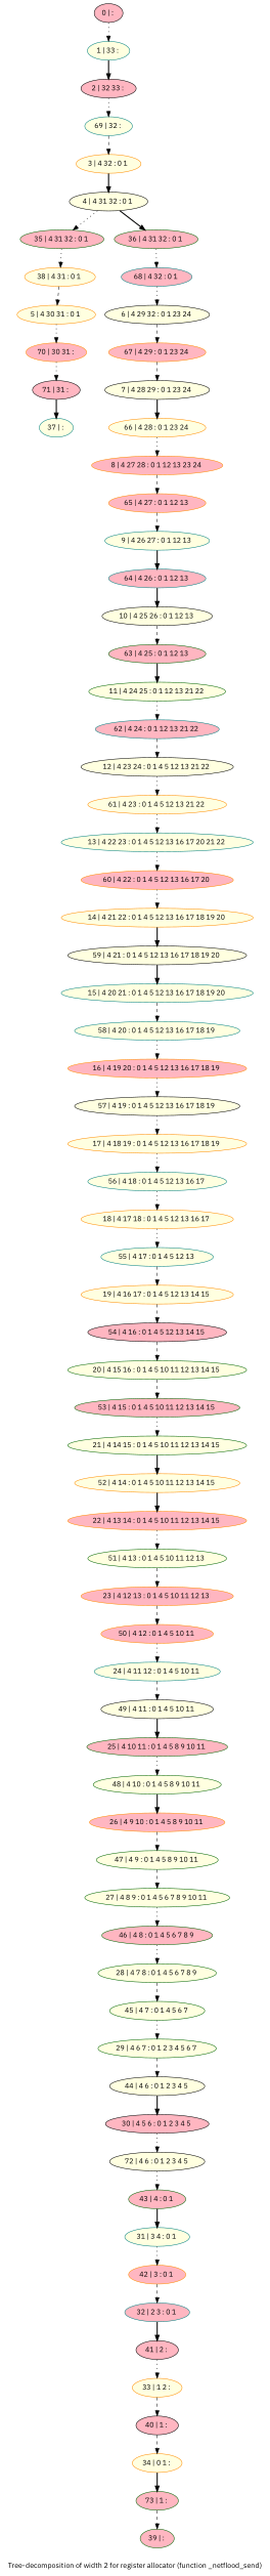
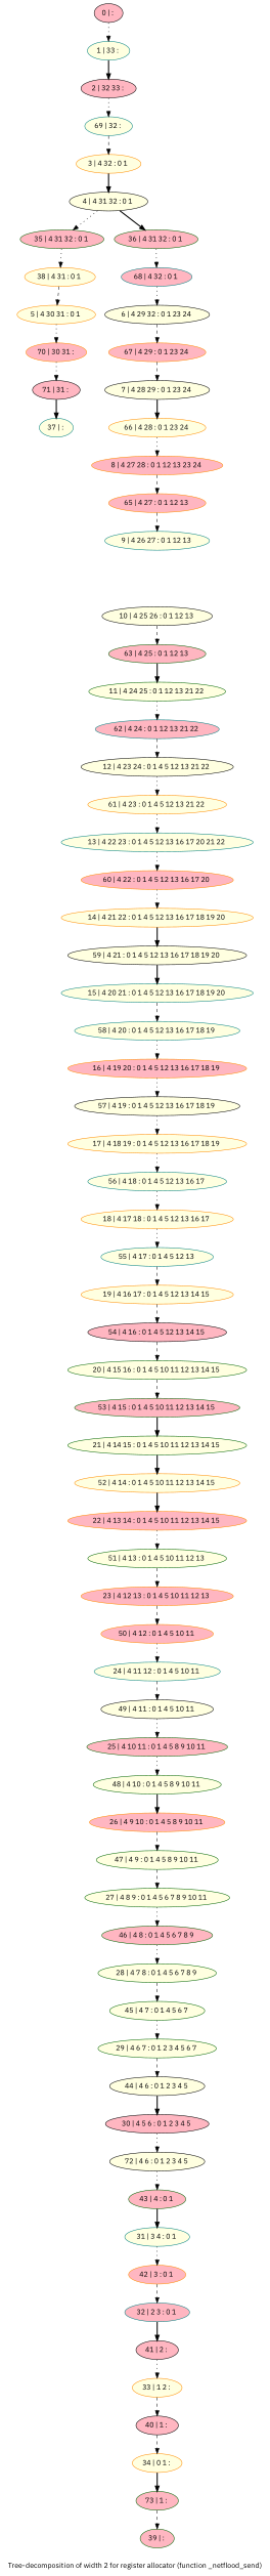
  digraph {
    fontname="IBM Plex Sans"
    label="Tree-decomposition of width 2 for register allocator (function _netflood_send)"
    node [color=darkorange fillcolor=lightyellow fontname="IBM Plex Sans" style=filled]
    edge [fontname="IBM Plex Sans" style=dotted]
    n1 [color=black fillcolor=lightpink label="0 | : "]
    n2 [color=teal label="1 | 33 : "]
    n3 [color=black fillcolor=lightpink label="2 | 32 33 : "]
    n4 [color=teal label="69 | 32 : "]
    n5 [label="3 | 4 32 : 0 1 "]
    n6 [color=black label="4 | 4 31 32 : 0 1 "]
    n7 [color=darkgreen fillcolor=lightpink label="35 | 4 31 32 : 0 1 "]
    n8 [color=darkgreen fillcolor=lightpink label="36 | 4 31 32 : 0 1 "]
    n9 [label="38 | 4 31 : 0 1 "]
    n10 [color=teal fillcolor=lightpink label="68 | 4 32 : 0 1 "]
    n11 [label="5 | 4 30 31 : 0 1 "]
    n12 [fillcolor=lightpink label="70 | 30 31 : "]
    n13 [color=black fillcolor=lightpink label="71 | 31 : "]
    n14 [color=black label="6 | 4 29 32 : 0 1 23 24 "]
    n15 [fillcolor=lightpink label="67 | 4 29 : 0 1 23 24 "]
    n16 [color=black label="7 | 4 28 29 : 0 1 23 24 "]
    n17 [label="66 | 4 28 : 0 1 23 24 "]
    n18 [fillcolor=lightpink label="8 | 4 27 28 : 0 1 12 13 23 24 "]
    n19 [fillcolor=lightpink label="65 | 4 27 : 0 1 12 13 "]
    n20 [color=teal label="9 | 4 26 27 : 0 1 12 13 "]
-   n21 [color=teal fillcolor=lightpink label="64 | 4 26 : 0 1 12 13 "]
    n22 [color=black label="10 | 4 25 26 : 0 1 12 13 "]
    n23 [color=darkgreen fillcolor=lightpink label="63 | 4 25 : 0 1 12 13 "]
    n24 [color=darkgreen label="11 | 4 24 25 : 0 1 12 13 21 22 "]
    n25 [color=teal fillcolor=lightpink label="62 | 4 24 : 0 1 12 13 21 22 "]
    n26 [color=black label="12 | 4 23 24 : 0 1 4 5 12 13 21 22 "]
    n27 [label="61 | 4 23 : 0 1 4 5 12 13 21 22 "]
    n28 [color=teal label="13 | 4 22 23 : 0 1 4 5 12 13 16 17 20 21 22 "]
    n29 [fillcolor=lightpink label="60 | 4 22 : 0 1 4 5 12 13 16 17 20 "]
    n30 [label="14 | 4 21 22 : 0 1 4 5 12 13 16 17 18 19 20 "]
    n31 [color=black label="59 | 4 21 : 0 1 4 5 12 13 16 17 18 19 20 "]
    n32 [color=teal label="15 | 4 20 21 : 0 1 4 5 12 13 16 17 18 19 20 "]
    n33 [color=teal label="58 | 4 20 : 0 1 4 5 12 13 16 17 18 19 "]
    n34 [fillcolor=lightpink label="16 | 4 19 20 : 0 1 4 5 12 13 16 17 18 19 "]
    n35 [color=black label="57 | 4 19 : 0 1 4 5 12 13 16 17 18 19 "]
    n36 [label="17 | 4 18 19 : 0 1 4 5 12 13 16 17 18 19 "]
    n37 [color=teal label="56 | 4 18 : 0 1 4 5 12 13 16 17 "]
    n38 [label="18 | 4 17 18 : 0 1 4 5 12 13 16 17 "]
    n39 [color=teal label="55 | 4 17 : 0 1 4 5 12 13 "]
    n40 [label="19 | 4 16 17 : 0 1 4 5 12 13 14 15 "]
    n41 [color=black fillcolor=lightpink label="54 | 4 16 : 0 1 4 5 12 13 14 15 "]
    n42 [color=darkgreen label="20 | 4 15 16 : 0 1 4 5 10 11 12 13 14 15 "]
    n43 [color=darkgreen fillcolor=lightpink label="53 | 4 15 : 0 1 4 5 10 11 12 13 14 15 "]
    n44 [color=darkgreen label="21 | 4 14 15 : 0 1 4 5 10 11 12 13 14 15 "]
    n45 [label="52 | 4 14 : 0 1 4 5 10 11 12 13 14 15 "]
    n46 [fillcolor=lightpink label="22 | 4 13 14 : 0 1 4 5 10 11 12 13 14 15 "]
    n47 [color=darkgreen label="51 | 4 13 : 0 1 4 5 10 11 12 13 "]
    n48 [fillcolor=lightpink label="23 | 4 12 13 : 0 1 4 5 10 11 12 13 "]
    n49 [fillcolor=lightpink label="50 | 4 12 : 0 1 4 5 10 11 "]
    n50 [color=teal label="24 | 4 11 12 : 0 1 4 5 10 11 "]
    n51 [color=black label="49 | 4 11 : 0 1 4 5 10 11 "]
    n52 [color=darkgreen fillcolor=lightpink label="25 | 4 10 11 : 0 1 4 5 8 9 10 11 "]
    n53 [color=darkgreen label="48 | 4 10 : 0 1 4 5 8 9 10 11 "]
    n54 [fillcolor=lightpink label="26 | 4 9 10 : 0 1 4 5 8 9 10 11 "]
    n55 [color=darkgreen label="47 | 4 9 : 0 1 4 5 8 9 10 11 "]
    n56 [color=darkgreen label="27 | 4 8 9 : 0 1 4 5 6 7 8 9 10 11 "]
    n57 [color=darkgreen fillcolor=lightpink label="46 | 4 8 : 0 1 4 5 6 7 8 9 "]
    n58 [color=darkgreen label="28 | 4 7 8 : 0 1 4 5 6 7 8 9 "]
    n59 [color=darkgreen label="45 | 4 7 : 0 1 4 5 6 7 "]
    n60 [color=darkgreen label="29 | 4 6 7 : 0 1 2 3 4 5 6 7 "]
    n61 [color=black label="44 | 4 6 : 0 1 2 3 4 5 "]
    n62 [color=black fillcolor=lightpink label="30 | 4 5 6 : 0 1 2 3 4 5 "]
    n63 [color=black label="72 | 4 6 : 0 1 2 3 4 5 "]
    n64 [color=darkgreen fillcolor=lightpink label="43 | 4 : 0 1 "]
    n65 [color=teal label="31 | 3 4 : 0 1 "]
    n66 [fillcolor=lightpink label="42 | 3 : 0 1 "]
    n67 [color=teal fillcolor=lightpink label="32 | 2 3 : 0 1 "]
    n68 [color=black fillcolor=lightpink label="41 | 2 : "]
    n69 [label="33 | 1 2 : "]
    n70 [color=black fillcolor=lightpink label="40 | 1 : "]
    n71 [label="34 | 0 1 : "]
    n72 [color=darkgreen fillcolor=lightpink label="73 | 1 : "]
    n73 [color=darkgreen fillcolor=lightpink label="39 | : "]
    n74 [color=teal label="37 | : "]
    n1 -> n2
    n2 -> n3 [style=bold]
    n3 -> n4
    n4 -> n5 [style=dashed]
    n5 -> n6 [style=bold]
    n6 -> n7
    n6 -> n8 [style=bold]
    n7 -> n9
    n8 -> n10
    n9 -> n11 [style=dashed]
    n10 -> n14
    n11 -> n12
    n12 -> n13
    n13 -> n74 [style=bold]
    n14 -> n15 [style=dashed]
    n15 -> n16 [style=dashed]
    n16 -> n17 [style=bold]
    n17 -> n18
    n18 -> n19 [style=dashed]
    n19 -> n20 [style=dashed]
-   n20 -> n21 [style=bold]
-   n21 -> n22 [style=bold]
    n22 -> n23 [style=dashed]
    n23 -> n24 [style=bold]
    n24 -> n25
    n25 -> n26 [style=dashed]
    n26 -> n27
    n27 -> n28
    n28 -> n29
    n29 -> n30
    n30 -> n31 [style=bold]
    n31 -> n32 [style=bold]
    n32 -> n33 [style=dashed]
    n33 -> n34
    n34 -> n35
    n35 -> n36
    n36 -> n37
    n37 -> n38
    n38 -> n39
    n39 -> n40 [style=dashed]
    n40 -> n41 [style=dashed]
    n41 -> n42 [style=dashed]
    n42 -> n43 [style=dashed]
-   n43 -> n44
+   n43 -> n44 [style=bold]
    n44 -> n45 [style=bold]
    n45 -> n46 [style=bold]
    n46 -> n47
    n47 -> n48 [style=dashed]
    n48 -> n49 [style=dashed]
    n49 -> n50
    n50 -> n51 [style=dashed]
-   n51 -> n52 [style=bold]
+   n51 -> n52
    n52 -> n53
    n53 -> n54 [style=bold]
    n54 -> n55 [style=dashed]
    n55 -> n56 [style=dashed]
    n56 -> n57
    n57 -> n58
    n58 -> n59 [style=dashed]
    n59 -> n60
    n60 -> n61 [style=dashed]
    n61 -> n62 [style=bold]
    n62 -> n63
    n63 -> n64
    n64 -> n65 [style=bold]
    n65 -> n66
    n66 -> n67 [style=dashed]
    n67 -> n68 [style=bold]
    n68 -> n69
    n69 -> n70 [style=dashed]
    n70 -> n71 [style=dashed]
    n71 -> n72 [style=bold]
    n72 -> n73 [style=dashed]
  }
